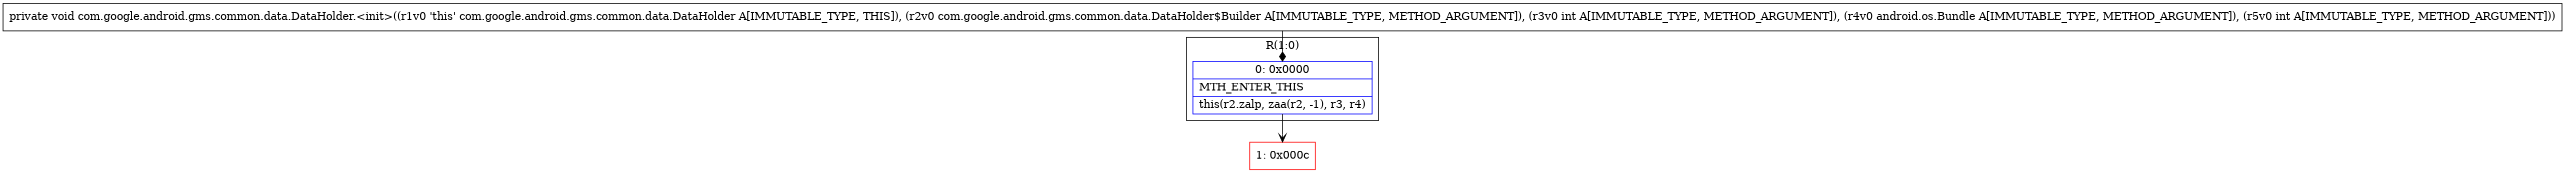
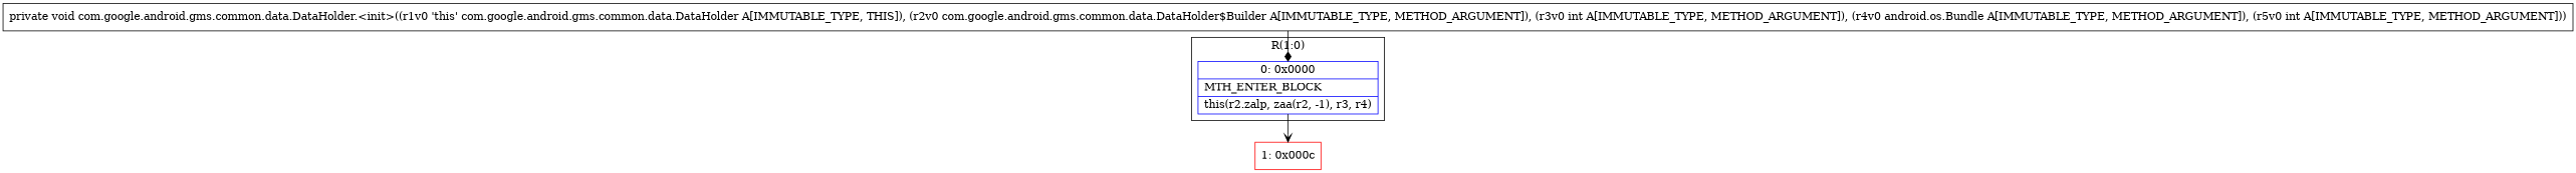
  digraph {
    node [shape=record]
    edge [style=solid]
-   n1 [color=blue label="{0\:\ 0x0000|MTH_ENTER_THIS\l|this(r2.zalp, zaa(r2, \-1), r3, r4)\l}"]
+   n1 [color=blue label="{0\:\ 0x0000|MTH_ENTER_BLOCK\l|this(r2.zalp, zaa(r2, \-1), r3, r4)\l}"]
    n2 [color=red label="{1\:\ 0x000c}"]
    n3 [label="{private void com.google.android.gms.common.data.DataHolder.\<init\>((r1v0 'this' com.google.android.gms.common.data.DataHolder A[IMMUTABLE_TYPE, THIS]), (r2v0 com.google.android.gms.common.data.DataHolder$Builder A[IMMUTABLE_TYPE, METHOD_ARGUMENT]), (r3v0 int A[IMMUTABLE_TYPE, METHOD_ARGUMENT]), (r4v0 android.os.Bundle A[IMMUTABLE_TYPE, METHOD_ARGUMENT]), (r5v0 int A[IMMUTABLE_TYPE, METHOD_ARGUMENT])) }"]
    subgraph cluster_1 {
      label="R(1:0)"
      n1
    }
    n1 -> n2 [arrowhead=vee]
    n3 -> n1 [arrowhead=diamond]
  }
